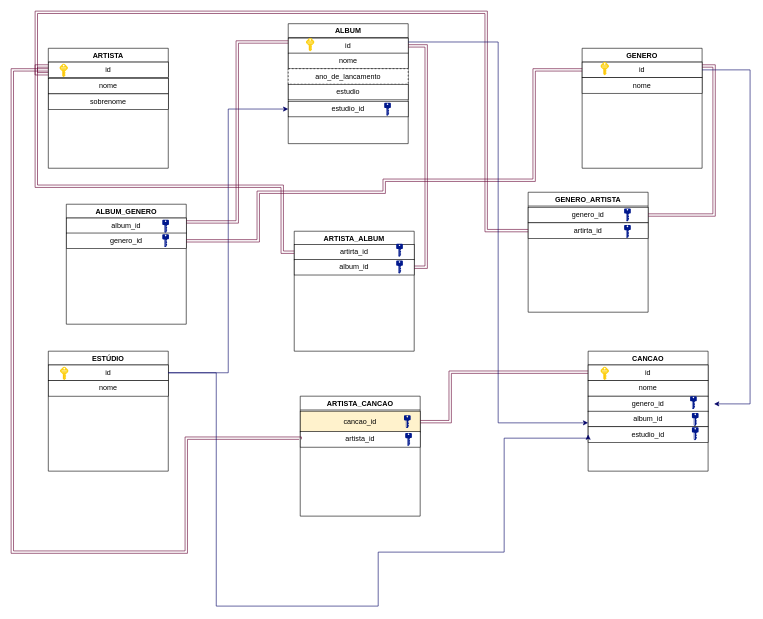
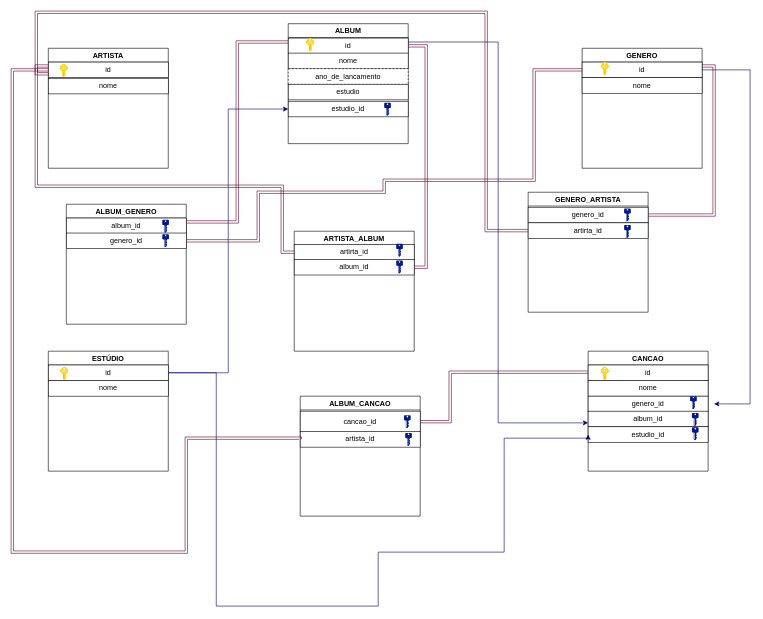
  <mxCell id="0" />
  <mxCell id="1" parent="0" />
  <mxCell id="2" value="ALBUM" style="swimlane;" vertex="1" parent="1"><mxGeometry x="480" y="39" width="200" height="200" as="geometry" /></mxCell>
  <mxCell id="3" value="id" style="rounded=0;whiteSpace=wrap;html=1;" vertex="1" parent="2"><mxGeometry y="24" width="200" height="26" as="geometry" /></mxCell>
  <mxCell id="4" value="nome" style="rounded=0;whiteSpace=wrap;html=1;" vertex="1" parent="2"><mxGeometry y="49" width="200" height="26" as="geometry" /></mxCell>
  <mxCell id="5" value="ano_de_lancamento" style="rounded=0;whiteSpace=wrap;html=1;dashed=1;" vertex="1" parent="2"><mxGeometry y="75" width="200" height="26" as="geometry" /></mxCell>
  <mxCell id="6" value="estudio" style="rounded=0;whiteSpace=wrap;html=1;" vertex="1" parent="2"><mxGeometry y="101" width="200" height="26" as="geometry" /></mxCell>
  <mxCell id="7" value="estudio_id" style="rounded=0;whiteSpace=wrap;html=1;" vertex="1" parent="2"><mxGeometry y="129.3" width="200" height="26" as="geometry" /></mxCell>
  <mxCell id="8" value="" style="sketch=0;aspect=fixed;html=1;points=[];align=center;image;fontSize=12;image=img/lib/mscae/Key.svg;" vertex="1" parent="2"><mxGeometry x="30" y="24" width="14.22" height="22.93" as="geometry" /></mxCell>
  <mxCell id="9" value="" style="sketch=0;aspect=fixed;pointerEvents=1;shadow=0;dashed=0;html=1;strokeColor=none;labelPosition=center;verticalLabelPosition=bottom;verticalAlign=top;align=center;fillColor=#00188D;shape=mxgraph.mscae.enterprise.key_permissions" vertex="1" parent="2"><mxGeometry x="160" y="132" width="11.12" height="21.39" as="geometry" /></mxCell>
  <mxCell id="10" value="ESTÚDIO" style="swimlane;" vertex="1" parent="1"><mxGeometry x="80" y="585" width="200" height="200" as="geometry" /></mxCell>
  <mxCell id="11" value="id" style="rounded=0;whiteSpace=wrap;html=1;" vertex="1" parent="10"><mxGeometry y="23" width="200" height="26" as="geometry" /></mxCell>
  <mxCell id="12" value="nome" style="rounded=0;whiteSpace=wrap;html=1;" vertex="1" parent="10"><mxGeometry y="49" width="200" height="26" as="geometry" /></mxCell>
  <mxCell id="13" value="" style="sketch=0;aspect=fixed;html=1;points=[];align=center;image;fontSize=12;image=img/lib/mscae/Key.svg;" vertex="1" parent="10"><mxGeometry x="20" y="26.07" width="14.22" height="22.93" as="geometry" /></mxCell>
  <mxCell id="14" value="ARTISTA" style="swimlane;" vertex="1" parent="1"><mxGeometry x="80" y="80" width="200" height="200" as="geometry" /></mxCell>
  <mxCell id="15" value="id" style="rounded=0;whiteSpace=wrap;html=1;" vertex="1" parent="14"><mxGeometry y="23" width="200" height="26" as="geometry" /></mxCell>
  <mxCell id="16" value="nome" style="rounded=0;whiteSpace=wrap;html=1;" vertex="1" parent="14"><mxGeometry y="50" width="200" height="26" as="geometry" /></mxCell>
- <mxCell id="17" value="sobrenome" style="rounded=0;whiteSpace=wrap;html=1;" vertex="1" parent="14"><mxGeometry y="76" width="200" height="26" as="geometry" /></mxCell>
  <mxCell id="18" value="" style="sketch=0;aspect=fixed;html=1;points=[];align=center;image;fontSize=12;image=img/lib/mscae/Key.svg;" vertex="1" parent="14"><mxGeometry x="19" y="26" width="14.22" height="22.93" as="geometry" /></mxCell>
  <mxCell id="19" value="GENERO" style="swimlane;" vertex="1" parent="1"><mxGeometry x="970" y="80" width="200" height="200" as="geometry" /></mxCell>
  <mxCell id="20" value="id" style="rounded=0;whiteSpace=wrap;html=1;" vertex="1" parent="19"><mxGeometry y="23" width="200" height="26" as="geometry" /></mxCell>
  <mxCell id="21" value="nome" style="rounded=0;whiteSpace=wrap;html=1;" vertex="1" parent="19"><mxGeometry y="49" width="200" height="26" as="geometry" /></mxCell>
  <mxCell id="22" value="" style="sketch=0;aspect=fixed;html=1;points=[];align=center;image;fontSize=12;image=img/lib/mscae/Key.svg;" vertex="1" parent="19"><mxGeometry x="31" y="23" width="14.22" height="22.93" as="geometry" /></mxCell>
  <mxCell id="23" value="CANCAO" style="swimlane;" vertex="1" parent="1"><mxGeometry x="980" y="585" width="200" height="200" as="geometry" /></mxCell>
  <mxCell id="24" value="id" style="rounded=0;whiteSpace=wrap;html=1;" vertex="1" parent="23"><mxGeometry y="23" width="200" height="26" as="geometry" /></mxCell>
  <mxCell id="25" value="nome" style="rounded=0;whiteSpace=wrap;html=1;" vertex="1" parent="23"><mxGeometry y="49" width="200" height="26" as="geometry" /></mxCell>
  <mxCell id="26" value="genero_id" style="rounded=0;whiteSpace=wrap;html=1;" vertex="1" parent="23"><mxGeometry y="75" width="200" height="26" as="geometry" /></mxCell>
  <mxCell id="27" value="" style="sketch=0;aspect=fixed;html=1;points=[];align=center;image;fontSize=12;image=img/lib/mscae/Key.svg;" vertex="1" parent="23"><mxGeometry x="21" y="26.07" width="14.22" height="22.93" as="geometry" /></mxCell>
  <mxCell id="28" value="" style="sketch=0;aspect=fixed;pointerEvents=1;shadow=0;dashed=0;html=1;strokeColor=none;labelPosition=center;verticalLabelPosition=bottom;verticalAlign=top;align=center;fillColor=#00188D;shape=mxgraph.mscae.enterprise.key_permissions" vertex="1" parent="23"><mxGeometry x="170" y="75" width="11.12" height="21.39" as="geometry" /></mxCell>
  <mxCell id="29" value="album_id" style="rounded=0;whiteSpace=wrap;html=1;" vertex="1" parent="23"><mxGeometry y="100" width="200" height="26" as="geometry" /></mxCell>
  <mxCell id="30" value="estudio_id" style="rounded=0;whiteSpace=wrap;html=1;" vertex="1" parent="23"><mxGeometry y="126" width="200" height="26" as="geometry" /></mxCell>
  <mxCell id="31" value="GENERO_ARTISTA" style="swimlane;" vertex="1" parent="1"><mxGeometry x="880" y="320" width="200" height="200" as="geometry" /></mxCell>
  <mxCell id="32" value="genero_id" style="rounded=0;whiteSpace=wrap;html=1;" vertex="1" parent="31"><mxGeometry y="25" width="200" height="26" as="geometry" /></mxCell>
  <mxCell id="33" value="artirta_id" style="rounded=0;whiteSpace=wrap;html=1;" vertex="1" parent="31"><mxGeometry y="51" width="200" height="26" as="geometry" /></mxCell>
  <mxCell id="34" value="" style="sketch=0;aspect=fixed;pointerEvents=1;shadow=0;dashed=0;html=1;strokeColor=none;labelPosition=center;verticalLabelPosition=bottom;verticalAlign=top;align=center;fillColor=#00188D;shape=mxgraph.mscae.enterprise.key_permissions" vertex="1" parent="31"><mxGeometry x="160" y="27" width="11.12" height="21.39" as="geometry" /></mxCell>
  <mxCell id="35" value="" style="sketch=0;aspect=fixed;pointerEvents=1;shadow=0;dashed=0;html=1;strokeColor=none;labelPosition=center;verticalLabelPosition=bottom;verticalAlign=top;align=center;fillColor=#00188D;shape=mxgraph.mscae.enterprise.key_permissions" vertex="1" parent="31"><mxGeometry x="160" y="54.61" width="11.12" height="21.39" as="geometry" /></mxCell>
  <mxCell id="36" value="ALBUM_GENERO" style="swimlane;" vertex="1" parent="1"><mxGeometry x="110" y="340" width="200" height="200" as="geometry" /></mxCell>
  <mxCell id="37" value="album_id" style="rounded=0;whiteSpace=wrap;html=1;" vertex="1" parent="36"><mxGeometry y="23" width="200" height="26" as="geometry" /></mxCell>
  <mxCell id="38" value="genero_id" style="rounded=0;whiteSpace=wrap;html=1;" vertex="1" parent="36"><mxGeometry y="48" width="200" height="26" as="geometry" /></mxCell>
  <mxCell id="39" value="" style="sketch=0;aspect=fixed;pointerEvents=1;shadow=0;dashed=0;html=1;strokeColor=none;labelPosition=center;verticalLabelPosition=bottom;verticalAlign=top;align=center;fillColor=#00188D;shape=mxgraph.mscae.enterprise.key_permissions" vertex="1" parent="36"><mxGeometry x="160" y="26" width="11.12" height="21.39" as="geometry" /></mxCell>
  <mxCell id="40" value="ARTISTA_ALBUM" style="swimlane;" vertex="1" parent="1"><mxGeometry x="490" y="385" width="200" height="200" as="geometry" /></mxCell>
  <mxCell id="41" value="artirta_id" style="rounded=0;whiteSpace=wrap;html=1;" vertex="1" parent="40"><mxGeometry y="22" width="200" height="26" as="geometry" /></mxCell>
  <mxCell id="42" value="album_id" style="rounded=0;whiteSpace=wrap;html=1;" vertex="1" parent="40"><mxGeometry y="47" width="200" height="26" as="geometry" /></mxCell>
  <mxCell id="43" value="" style="sketch=0;aspect=fixed;pointerEvents=1;shadow=0;dashed=0;html=1;strokeColor=none;labelPosition=center;verticalLabelPosition=bottom;verticalAlign=top;align=center;fillColor=#00188D;shape=mxgraph.mscae.enterprise.key_permissions" vertex="1" parent="40"><mxGeometry x="170" y="21" width="11.12" height="21.39" as="geometry" /></mxCell>
  <mxCell id="44" value="" style="sketch=0;aspect=fixed;pointerEvents=1;shadow=0;dashed=0;html=1;strokeColor=none;labelPosition=center;verticalLabelPosition=bottom;verticalAlign=top;align=center;fillColor=#00188D;shape=mxgraph.mscae.enterprise.key_permissions" vertex="1" parent="40"><mxGeometry x="170" y="49" width="11.12" height="21.39" as="geometry" /></mxCell>
  <mxCell id="45" value="" style="sketch=0;aspect=fixed;pointerEvents=1;shadow=0;dashed=0;html=1;strokeColor=none;labelPosition=center;verticalLabelPosition=bottom;verticalAlign=top;align=center;fillColor=#00188D;shape=mxgraph.mscae.enterprise.key_permissions" vertex="1" parent="1"><mxGeometry x="270" y="390" width="11.12" height="21.39" as="geometry" /></mxCell>
  <mxCell id="46" style="edgeStyle=orthogonalEdgeStyle;rounded=0;orthogonalLoop=1;jettySize=auto;html=1;exitX=1;exitY=0.5;exitDx=0;exitDy=0;entryX=0;entryY=0.5;entryDx=0;entryDy=0;strokeColor=#000066;" edge="1" parent="1" source="11" target="7"><mxGeometry relative="1" as="geometry" /></mxCell>
  <mxCell id="47" value="" style="sketch=0;aspect=fixed;pointerEvents=1;shadow=0;dashed=0;html=1;strokeColor=none;labelPosition=center;verticalLabelPosition=bottom;verticalAlign=top;align=center;fillColor=#00188D;shape=mxgraph.mscae.enterprise.key_permissions" vertex="1" parent="1"><mxGeometry x="1153" y="688" width="11.12" height="21.39" as="geometry" /></mxCell>
  <mxCell id="48" style="edgeStyle=orthogonalEdgeStyle;rounded=0;orthogonalLoop=1;jettySize=auto;html=1;exitX=1;exitY=0.25;exitDx=0;exitDy=0;entryX=0;entryY=0.25;entryDx=0;entryDy=0;shape=link;strokeColor=#660033;" edge="1" parent="1" source="37" target="3"><mxGeometry relative="1" as="geometry" /></mxCell>
  <mxCell id="49" style="edgeStyle=orthogonalEdgeStyle;shape=link;rounded=0;orthogonalLoop=1;jettySize=auto;html=1;exitX=1;exitY=0.5;exitDx=0;exitDy=0;entryX=0;entryY=0.5;entryDx=0;entryDy=0;strokeColor=#660033;" edge="1" parent="1" source="38" target="20"><mxGeometry relative="1" as="geometry"><Array as="points"><mxPoint x="430" y="401" /><mxPoint x="430" y="320" /><mxPoint x="640" y="320" /><mxPoint x="640" y="300" /><mxPoint x="890" y="300" /><mxPoint x="890" y="116" /></Array></mxGeometry></mxCell>
  <mxCell id="50" style="edgeStyle=orthogonalEdgeStyle;shape=link;rounded=0;orthogonalLoop=1;jettySize=auto;html=1;exitX=1;exitY=0.5;exitDx=0;exitDy=0;entryX=1;entryY=0.5;entryDx=0;entryDy=0;strokeColor=#660033;" edge="1" parent="1" source="42" target="3"><mxGeometry relative="1" as="geometry" /></mxCell>
  <mxCell id="51" style="edgeStyle=orthogonalEdgeStyle;shape=link;rounded=0;orthogonalLoop=1;jettySize=auto;html=1;exitX=1;exitY=0.25;exitDx=0;exitDy=0;entryX=1;entryY=0.5;entryDx=0;entryDy=0;strokeColor=#660033;" edge="1" parent="1" source="20" target="32"><mxGeometry relative="1" as="geometry" /></mxCell>
  <mxCell id="52" style="edgeStyle=orthogonalEdgeStyle;shape=link;rounded=0;orthogonalLoop=1;jettySize=auto;html=1;exitX=0;exitY=0.75;exitDx=0;exitDy=0;entryX=0;entryY=0.5;entryDx=0;entryDy=0;strokeColor=#660033;" edge="1" parent="1" source="15" target="33"><mxGeometry relative="1" as="geometry"><Array as="points"><mxPoint x="60" y="123" /><mxPoint x="60" y="20" /><mxPoint x="810" y="20" /><mxPoint x="810" y="384" /></Array></mxGeometry></mxCell>
  <mxCell id="53" style="edgeStyle=orthogonalEdgeStyle;shape=link;rounded=0;orthogonalLoop=1;jettySize=auto;html=1;exitX=0;exitY=0.25;exitDx=0;exitDy=0;strokeColor=#660033;" edge="1" parent="1" source="15"><mxGeometry relative="1" as="geometry"><mxPoint x="490" y="420" as="targetPoint" /><Array as="points"><mxPoint x="60" y="109" /><mxPoint x="60" y="310" /><mxPoint x="470" y="310" /><mxPoint x="470" y="420" /></Array></mxGeometry></mxCell>
  <mxCell id="54" value="" style="sketch=0;aspect=fixed;pointerEvents=1;shadow=0;dashed=0;html=1;strokeColor=none;labelPosition=center;verticalLabelPosition=bottom;verticalAlign=top;align=center;fillColor=#00188D;shape=mxgraph.mscae.enterprise.key_permissions" vertex="1" parent="1"><mxGeometry x="1153" y="712" width="11.12" height="21.39" as="geometry" /></mxCell>
- <mxCell id="55" value="ARTISTA_CANCAO" style="swimlane;" vertex="1" parent="1"><mxGeometry x="500" y="660" width="200" height="200" as="geometry" /></mxCell>
- <mxCell id="56" value="cancao_id" style="rounded=0;whiteSpace=wrap;html=1;fillColor=#fff2cc;" vertex="1" parent="55"><mxGeometry y="25" width="200" height="35" as="geometry" /></mxCell>
+ <mxCell id="55" value="ALBUM_CANCAO" style="swimlane;" vertex="1" parent="1"><mxGeometry x="500" y="660" width="200" height="200" as="geometry" /></mxCell>
+ <mxCell id="56" value="cancao_id" style="rounded=0;whiteSpace=wrap;html=1;" vertex="1" parent="55"><mxGeometry y="25" width="200" height="35" as="geometry" /></mxCell>
  <mxCell id="57" value="artista_id" style="rounded=0;whiteSpace=wrap;html=1;" vertex="1" parent="55"><mxGeometry y="59" width="200" height="26" as="geometry" /></mxCell>
  <mxCell id="58" value="" style="sketch=0;aspect=fixed;pointerEvents=1;shadow=0;dashed=0;html=1;strokeColor=none;labelPosition=center;verticalLabelPosition=bottom;verticalAlign=top;align=center;fillColor=#00188D;shape=mxgraph.mscae.enterprise.key_permissions" vertex="1" parent="55"><mxGeometry x="173" y="31.81" width="11.12" height="21.39" as="geometry" /></mxCell>
  <mxCell id="59" value="" style="sketch=0;aspect=fixed;pointerEvents=1;shadow=0;dashed=0;html=1;strokeColor=none;labelPosition=center;verticalLabelPosition=bottom;verticalAlign=top;align=center;fillColor=#00188D;shape=mxgraph.mscae.enterprise.key_permissions" vertex="1" parent="55"><mxGeometry x="175" y="61.31" width="11.12" height="21.39" as="geometry" /></mxCell>
  <mxCell id="60" style="edgeStyle=orthogonalEdgeStyle;shape=link;rounded=0;orthogonalLoop=1;jettySize=auto;html=1;exitX=0;exitY=0.5;exitDx=0;exitDy=0;strokeColor=#660033;entryX=0;entryY=0.5;entryDx=0;entryDy=0;" edge="1" parent="1" source="15" target="57"><mxGeometry relative="1" as="geometry"><mxPoint x="10" y="970" as="targetPoint" /><Array as="points"><mxPoint x="20" y="116" /><mxPoint x="20" y="920" /><mxPoint x="310" y="920" /><mxPoint x="310" y="730" /><mxPoint x="500" y="730" /></Array></mxGeometry></mxCell>
  <mxCell id="61" style="edgeStyle=orthogonalEdgeStyle;shape=link;rounded=0;orthogonalLoop=1;jettySize=auto;html=1;exitX=1;exitY=0.5;exitDx=0;exitDy=0;strokeColor=#660033;" edge="1" parent="1" source="56"><mxGeometry relative="1" as="geometry"><mxPoint x="980" y="620" as="targetPoint" /><Array as="points"><mxPoint x="750" y="703" /><mxPoint x="750" y="620" /></Array></mxGeometry></mxCell>
  <mxCell id="62" style="edgeStyle=orthogonalEdgeStyle;rounded=0;orthogonalLoop=1;jettySize=auto;html=1;exitX=1;exitY=0.5;exitDx=0;exitDy=0;entryX=0;entryY=0.5;entryDx=0;entryDy=0;strokeColor=#000066;" edge="1" parent="1" source="11" target="30"><mxGeometry relative="1" as="geometry"><Array as="points"><mxPoint x="360" y="621" /><mxPoint x="360" y="1010" /><mxPoint x="630" y="1010" /><mxPoint x="630" y="920" /><mxPoint x="840" y="920" /><mxPoint x="840" y="730" /><mxPoint x="980" y="730" /></Array></mxGeometry></mxCell>
  <mxCell id="63" style="edgeStyle=orthogonalEdgeStyle;rounded=0;orthogonalLoop=1;jettySize=auto;html=1;exitX=1;exitY=0.25;exitDx=0;exitDy=0;entryX=0;entryY=0.75;entryDx=0;entryDy=0;strokeColor=#000066;" edge="1" parent="1" source="3" target="29"><mxGeometry relative="1" as="geometry" /></mxCell>
  <mxCell id="64" style="edgeStyle=orthogonalEdgeStyle;rounded=0;orthogonalLoop=1;jettySize=auto;html=1;exitX=1;exitY=0.5;exitDx=0;exitDy=0;strokeColor=#000066;" edge="1" parent="1" source="20"><mxGeometry relative="1" as="geometry"><mxPoint x="1190" y="672.857" as="targetPoint" /><Array as="points"><mxPoint x="1250" y="116" /><mxPoint x="1250" y="673" /></Array></mxGeometry></mxCell>
